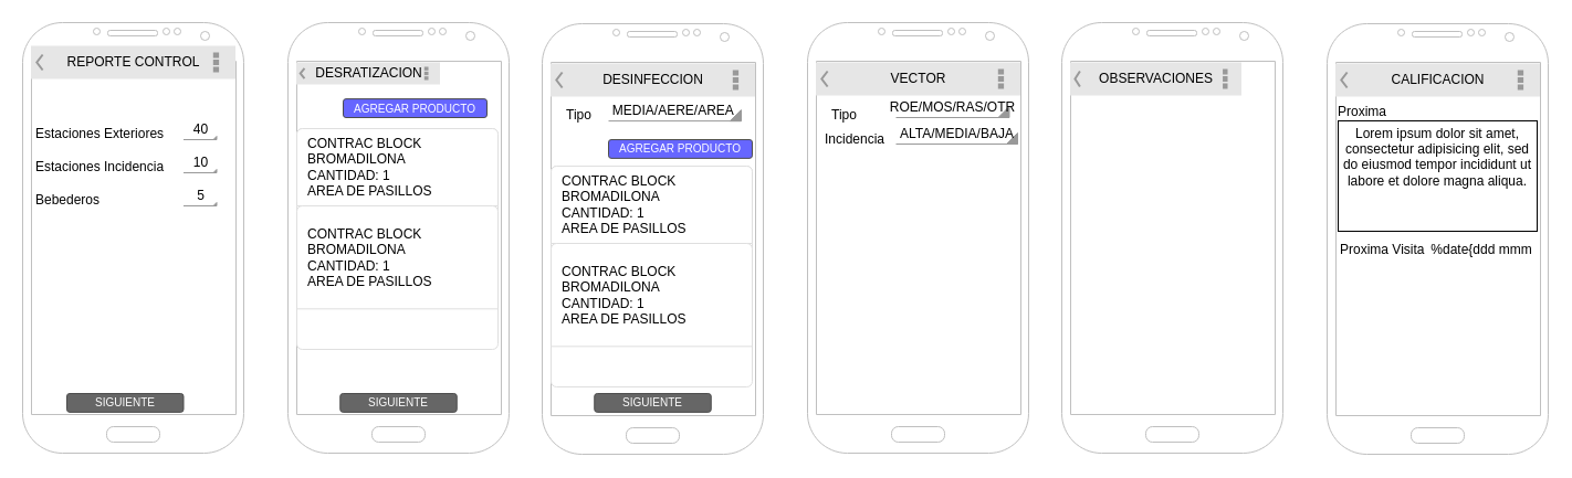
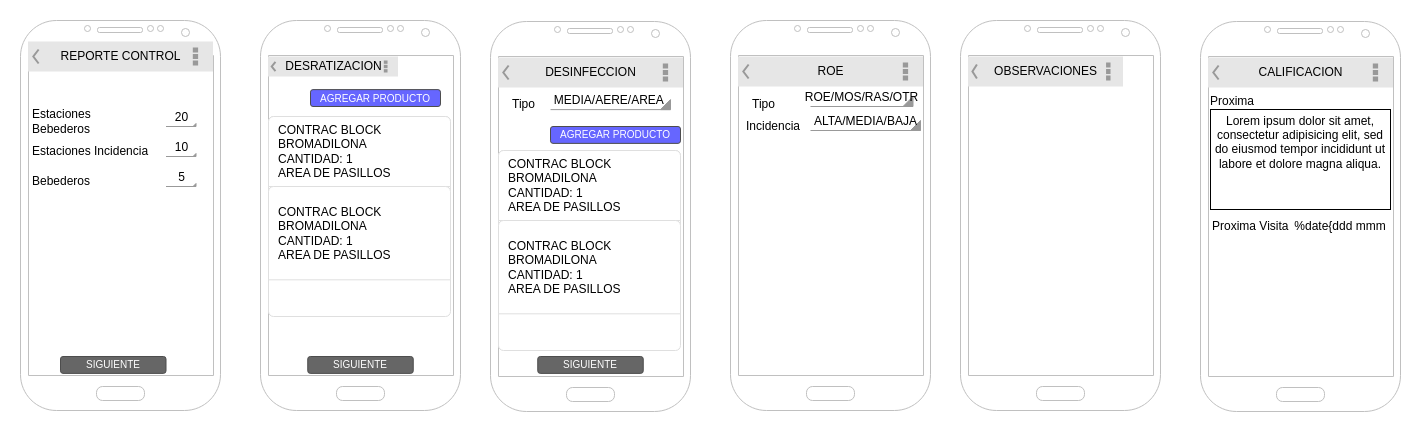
  <mxCell id="0" />
  <mxCell id="1" parent="0" />
  <mxCell id="2" value="" style="verticalLabelPosition=bottom;verticalAlign=top;html=1;shadow=0;dashed=0;strokeWidth=1;shape=mxgraph.android.phone2;strokeColor=#c0c0c0;" vertex="1" parent="1"><mxGeometry x="20" y="20" width="200" height="390" as="geometry" /></mxCell>
  <mxCell id="3" value="" style="verticalLabelPosition=bottom;verticalAlign=top;html=1;shadow=0;dashed=0;strokeWidth=1;shape=mxgraph.android.phone2;strokeColor=#c0c0c0;" vertex="1" parent="1"><mxGeometry x="260" y="20" width="200" height="390" as="geometry" /></mxCell>
  <mxCell id="4" value="SIGUIENTE" style="rounded=1;html=1;shadow=0;dashed=0;whiteSpace=wrap;fontSize=10;fillColor=#666666;align=center;strokeColor=#4D4D4D;fontColor=#ffffff;" vertex="1" parent="1"><mxGeometry x="60" y="356" width="105.5" height="16.88" as="geometry" /></mxCell>
- <mxCell id="5" value="Estaciones Exteriores" style="text;html=1;strokeColor=none;fillColor=none;align=left;verticalAlign=middle;whiteSpace=wrap;rounded=0;" vertex="1" parent="1"><mxGeometry x="30" y="106" width="120" height="30" as="geometry" /></mxCell>
+ <mxCell id="5" value="Estaciones Bebederos" style="text;html=1;strokeColor=none;fillColor=none;align=left;verticalAlign=middle;whiteSpace=wrap;rounded=0;" vertex="1" parent="1"><mxGeometry x="30" y="106" width="120" height="30" as="geometry" /></mxCell>
  <mxCell id="6" value="Estaciones Incidencia" style="text;html=1;strokeColor=none;fillColor=none;align=left;verticalAlign=middle;whiteSpace=wrap;rounded=0;" vertex="1" parent="1"><mxGeometry x="30" y="136" width="120" height="30" as="geometry" /></mxCell>
  <mxCell id="7" value="Bebederos" style="text;html=1;strokeColor=none;fillColor=none;align=left;verticalAlign=middle;whiteSpace=wrap;rounded=0;" vertex="1" parent="1"><mxGeometry x="30" y="166" width="120" height="30" as="geometry" /></mxCell>
- <mxCell id="8" value="40" style="strokeWidth=1;html=1;shadow=0;dashed=0;shape=mxgraph.android.spinner2;align=center;fillColor=#999999;strokeColor=#999999;verticalAlign=bottom" vertex="1" parent="1"><mxGeometry x="165.5" y="116" width="30" height="10" as="geometry" /></mxCell>
+ <mxCell id="8" value="20" style="strokeWidth=1;html=1;shadow=0;dashed=0;shape=mxgraph.android.spinner2;align=center;fillColor=#999999;strokeColor=#999999;verticalAlign=bottom" vertex="1" parent="1"><mxGeometry x="165.5" y="116" width="30" height="10" as="geometry" /></mxCell>
  <mxCell id="9" value="10" style="strokeWidth=1;html=1;shadow=0;dashed=0;shape=mxgraph.android.spinner2;align=center;fillColor=#999999;strokeColor=#999999;verticalAlign=bottom" vertex="1" parent="1"><mxGeometry x="165.5" y="146" width="30" height="10" as="geometry" /></mxCell>
  <mxCell id="10" value="5" style="strokeWidth=1;html=1;shadow=0;dashed=0;shape=mxgraph.android.spinner2;align=center;fillColor=#999999;strokeColor=#999999;verticalAlign=bottom" vertex="1" parent="1"><mxGeometry x="165.5" y="176" width="30" height="10" as="geometry" /></mxCell>
  <mxCell id="11" value="REPORTE CONTROL" style="strokeWidth=1;html=1;shadow=0;dashed=0;shape=mxgraph.android.action_bar;fillColor=#E6E6E6;strokeColor=#c0c0c0;strokeWidth=2;" vertex="1" parent="1"><mxGeometry x="27.5" y="41" width="185" height="30" as="geometry" /></mxCell>
  <mxCell id="12" value="DESRATIZACION" style="strokeWidth=1;html=1;shadow=0;dashed=0;shape=mxgraph.android.action_bar;fillColor=#E6E6E6;strokeColor=#c0c0c0;strokeWidth=2;" vertex="1" parent="1"><mxGeometry x="267.5" y="56" width="130" height="20" as="geometry" /></mxCell>
  <mxCell id="13" value="SIGUIENTE" style="rounded=1;html=1;shadow=0;dashed=0;whiteSpace=wrap;fontSize=10;fillColor=#666666;align=center;strokeColor=#4D4D4D;fontColor=#ffffff;" vertex="1" parent="1"><mxGeometry x="307.25" y="356" width="105.5" height="16.88" as="geometry" /></mxCell>
  <mxCell id="14" value="AGREGAR PRODUCTO" style="rounded=1;html=1;shadow=0;dashed=0;whiteSpace=wrap;fontSize=10;fillColor=#6666FF;align=center;strokeColor=#4D4D4D;fontColor=#ffffff;" vertex="1" parent="1"><mxGeometry x="310" y="89.12" width="130" height="16.88" as="geometry" /></mxCell>
  <mxCell id="15" value="" style="html=1;shadow=0;dashed=0;shape=mxgraph.bootstrap.rrect;rSize=5;strokeColor=#DFDFDF;html=1;whiteSpace=wrap;fillColor=#FFFFFF;fontColor=#000000;" vertex="1" parent="1"><mxGeometry x="268" y="116" width="182" height="200" as="geometry" /></mxCell>
  <mxCell id="16" value="CONTRAC BLOCK&lt;br&gt;BROMADILONA&lt;br&gt;CANTIDAD: 1&lt;br&gt;AREA DE PASILLOS" style="strokeColor=inherit;fillColor=inherit;gradientColor=inherit;fontColor=inherit;html=1;shadow=0;dashed=0;shape=mxgraph.bootstrap.topButton;rSize=5;perimeter=none;whiteSpace=wrap;resizeWidth=1;align=left;spacing=10;" vertex="1" parent="15"><mxGeometry width="182" height="70" relative="1" as="geometry" /></mxCell>
  <mxCell id="17" value="CONTRAC BLOCK&lt;br&gt;BROMADILONA&lt;br&gt;CANTIDAD: 1&lt;br&gt;AREA DE PASILLOS" style="strokeColor=inherit;fillColor=inherit;gradientColor=inherit;fontColor=inherit;html=1;shadow=0;dashed=0;shape=mxgraph.bootstrap.topButton;rSize=5;perimeter=none;whiteSpace=wrap;resizeWidth=1;align=left;spacing=10;" vertex="1" parent="15"><mxGeometry y="70.003" width="182" height="93.333" as="geometry" /></mxCell>
  <mxCell id="18" value="" style="verticalLabelPosition=bottom;verticalAlign=top;html=1;shadow=0;dashed=0;strokeWidth=1;shape=mxgraph.android.phone2;strokeColor=#c0c0c0;" vertex="1" parent="1"><mxGeometry x="490" y="21" width="200" height="390" as="geometry" /></mxCell>
  <mxCell id="19" value="DESINFECCION" style="strokeWidth=1;html=1;shadow=0;dashed=0;shape=mxgraph.android.action_bar;fillColor=#E6E6E6;strokeColor=#c0c0c0;strokeWidth=2;" vertex="1" parent="1"><mxGeometry x="497.5" y="57" width="185" height="30" as="geometry" /></mxCell>
  <mxCell id="20" value="AGREGAR PRODUCTO" style="rounded=1;html=1;shadow=0;dashed=0;whiteSpace=wrap;fontSize=10;fillColor=#6666FF;align=center;strokeColor=#4D4D4D;fontColor=#ffffff;" vertex="1" parent="1"><mxGeometry x="550" y="126" width="130" height="16.88" as="geometry" /></mxCell>
  <mxCell id="21" value="" style="html=1;shadow=0;dashed=0;shape=mxgraph.bootstrap.rrect;rSize=5;strokeColor=#DFDFDF;html=1;whiteSpace=wrap;fillColor=#FFFFFF;fontColor=#000000;" vertex="1" parent="1"><mxGeometry x="498" y="150" width="182" height="200" as="geometry" /></mxCell>
  <mxCell id="22" value="CONTRAC BLOCK&lt;br&gt;BROMADILONA&lt;br&gt;CANTIDAD: 1&lt;br&gt;AREA DE PASILLOS" style="strokeColor=inherit;fillColor=inherit;gradientColor=inherit;fontColor=inherit;html=1;shadow=0;dashed=0;shape=mxgraph.bootstrap.topButton;rSize=5;perimeter=none;whiteSpace=wrap;resizeWidth=1;align=left;spacing=10;" vertex="1" parent="21"><mxGeometry width="182" height="70" relative="1" as="geometry" /></mxCell>
  <mxCell id="23" value="CONTRAC BLOCK&lt;br&gt;BROMADILONA&lt;br&gt;CANTIDAD: 1&lt;br&gt;AREA DE PASILLOS" style="strokeColor=inherit;fillColor=inherit;gradientColor=inherit;fontColor=inherit;html=1;shadow=0;dashed=0;shape=mxgraph.bootstrap.topButton;rSize=5;perimeter=none;whiteSpace=wrap;resizeWidth=1;align=left;spacing=10;" vertex="1" parent="21"><mxGeometry y="70.003" width="182" height="93.333" as="geometry" /></mxCell>
  <mxCell id="24" value="SIGUIENTE" style="rounded=1;html=1;shadow=0;dashed=0;whiteSpace=wrap;fontSize=10;fillColor=#666666;align=center;strokeColor=#4D4D4D;fontColor=#ffffff;" vertex="1" parent="1"><mxGeometry x="537.25" y="356" width="105.5" height="16.88" as="geometry" /></mxCell>
  <mxCell id="25" value="Tipo" style="text;html=1;strokeColor=none;fillColor=none;align=left;verticalAlign=middle;whiteSpace=wrap;rounded=0;" vertex="1" parent="1"><mxGeometry x="510" y="89.12" width="30" height="30" as="geometry" /></mxCell>
  <mxCell id="26" value="MEDIA/AERE/AREA&amp;nbsp;" style="strokeWidth=1;html=1;shadow=0;dashed=0;shape=mxgraph.android.spinner2;align=center;fillColor=#999999;strokeColor=#999999;verticalAlign=bottom" vertex="1" parent="1"><mxGeometry x="550" y="99.12" width="120" height="10" as="geometry" /></mxCell>
  <mxCell id="27" value="" style="verticalLabelPosition=bottom;verticalAlign=top;html=1;shadow=0;dashed=0;strokeWidth=1;shape=mxgraph.android.phone2;strokeColor=#c0c0c0;" vertex="1" parent="1"><mxGeometry x="730" y="20" width="200" height="390" as="geometry" /></mxCell>
- <mxCell id="28" value="VECTOR" style="strokeWidth=1;html=1;shadow=0;dashed=0;shape=mxgraph.android.action_bar;fillColor=#E6E6E6;strokeColor=#c0c0c0;strokeWidth=2;" vertex="1" parent="1"><mxGeometry x="737.5" y="56" width="185" height="30" as="geometry" /></mxCell>
+ <mxCell id="28" value="ROE" style="strokeWidth=1;html=1;shadow=0;dashed=0;shape=mxgraph.android.action_bar;fillColor=#E6E6E6;strokeColor=#c0c0c0;strokeWidth=2;" vertex="1" parent="1"><mxGeometry x="737.5" y="56" width="185" height="30" as="geometry" /></mxCell>
  <mxCell id="29" value="Tipo" style="text;html=1;strokeColor=none;fillColor=none;align=left;verticalAlign=middle;whiteSpace=wrap;rounded=0;" vertex="1" parent="1"><mxGeometry x="750" y="89.12" width="34" height="30" as="geometry" /></mxCell>
  <mxCell id="30" value="ROE/MOS/RAS/OTR" style="strokeWidth=1;html=1;shadow=0;dashed=0;shape=mxgraph.android.spinner2;align=center;fillColor=#999999;strokeColor=#999999;verticalAlign=bottom" vertex="1" parent="1"><mxGeometry x="810" y="96" width="102.5" height="10" as="geometry" /></mxCell>
  <mxCell id="31" value="Incidencia" style="text;html=1;strokeColor=none;fillColor=none;align=left;verticalAlign=middle;whiteSpace=wrap;rounded=0;" vertex="1" parent="1"><mxGeometry x="744" y="111.12" width="34" height="30" as="geometry" /></mxCell>
  <mxCell id="32" value="ALTA/MEDIA/BAJA" style="strokeWidth=1;html=1;shadow=0;dashed=0;shape=mxgraph.android.spinner2;align=center;fillColor=#999999;strokeColor=#999999;verticalAlign=bottom" vertex="1" parent="1"><mxGeometry x="810" y="120" width="110" height="10" as="geometry" /></mxCell>
  <mxCell id="33" value="" style="verticalLabelPosition=bottom;verticalAlign=top;html=1;shadow=0;dashed=0;strokeWidth=1;shape=mxgraph.android.phone2;strokeColor=#c0c0c0;" vertex="1" parent="1"><mxGeometry x="960" y="20" width="200" height="390" as="geometry" /></mxCell>
  <mxCell id="34" value="OBSERVACIONES" style="strokeWidth=1;html=1;shadow=0;dashed=0;shape=mxgraph.android.action_bar;fillColor=#E6E6E6;strokeColor=#c0c0c0;strokeWidth=2;" vertex="1" parent="1"><mxGeometry x="967.5" y="56" width="155" height="30" as="geometry" /></mxCell>
  <mxCell id="35" value="Lorem ipsum dolor sit amet, consectetur adipisicing elit, sed do eiusmod tempor incididunt ut labore et dolore magna aliqua.&#10;" style="text;spacing=5;spacingTop=-20;whiteSpace=wrap;overflow=hidden;rounded=0;verticalAlign=middle;horizontal=1;labelPosition=center;verticalLabelPosition=middle;align=center;labelBackgroundColor=none;strokeColor=default;" vertex="1" parent="1"><mxGeometry x="1210" y="109" width="180" height="100" as="geometry" /></mxCell>
  <mxCell id="36" value="Proxima Visita" style="text;html=1;strokeColor=none;fillColor=none;align=left;verticalAlign=middle;whiteSpace=wrap;rounded=0;" vertex="1" parent="1"><mxGeometry x="1210" y="211" width="97.5" height="30" as="geometry" /></mxCell>
  <mxCell id="37" value="%date{ddd mmm dd yyyy HH:MM:ss}%" style="text;html=1;strokeColor=none;fillColor=none;align=center;verticalAlign=middle;whiteSpace=wrap;overflow=hidden;labelBackgroundColor=none;" vertex="1" parent="1"><mxGeometry x="1290" y="216" width="100" height="20" as="geometry" /></mxCell>
  <mxCell id="38" value="" style="verticalLabelPosition=bottom;verticalAlign=top;html=1;shadow=0;dashed=0;strokeWidth=1;shape=mxgraph.android.phone2;strokeColor=#c0c0c0;" vertex="1" parent="1"><mxGeometry x="1200" y="21" width="200" height="390" as="geometry" /></mxCell>
  <mxCell id="39" value="CALIFICACION" style="strokeWidth=1;html=1;shadow=0;dashed=0;shape=mxgraph.android.action_bar;fillColor=#E6E6E6;strokeColor=#c0c0c0;strokeWidth=2;" vertex="1" parent="1"><mxGeometry x="1207.5" y="57" width="185" height="30" as="geometry" /></mxCell>
  <mxCell id="40" value="Proxima" style="text;html=1;strokeColor=none;fillColor=none;align=left;verticalAlign=middle;whiteSpace=wrap;rounded=0;" vertex="1" parent="1"><mxGeometry x="1207.5" y="86" width="110" height="30" as="geometry" /></mxCell>
